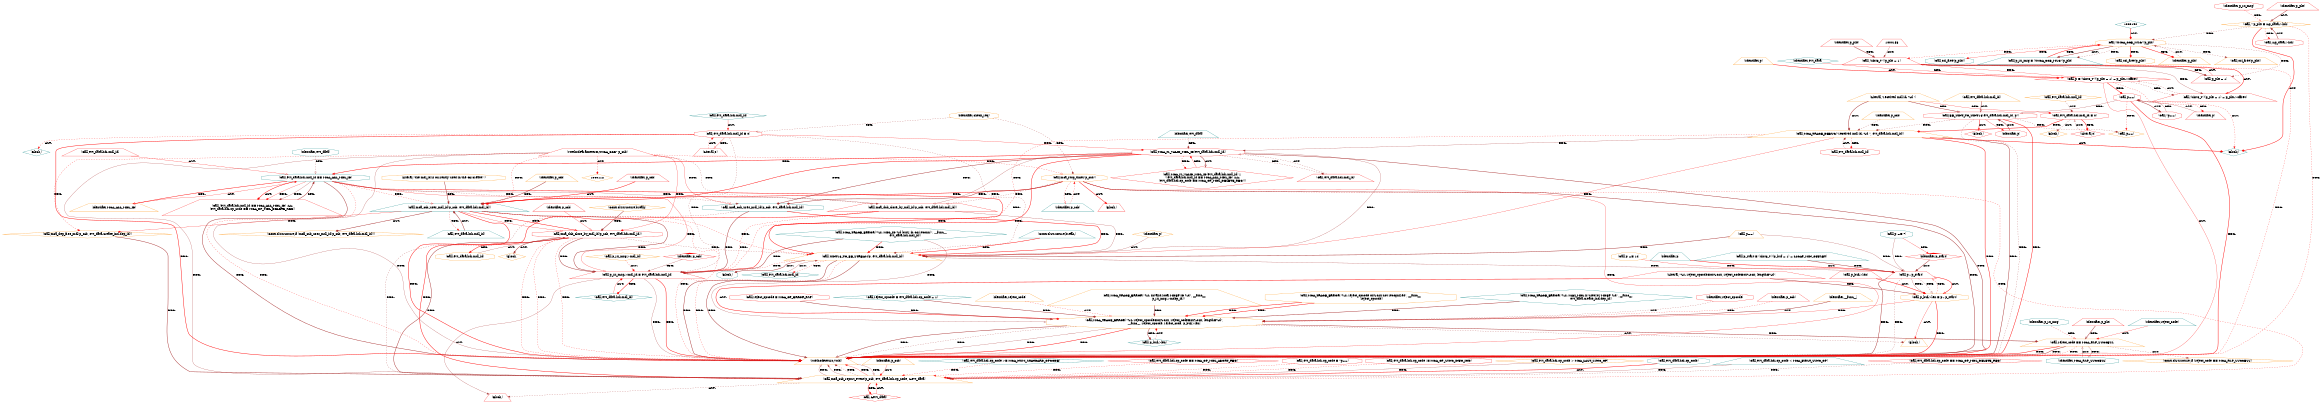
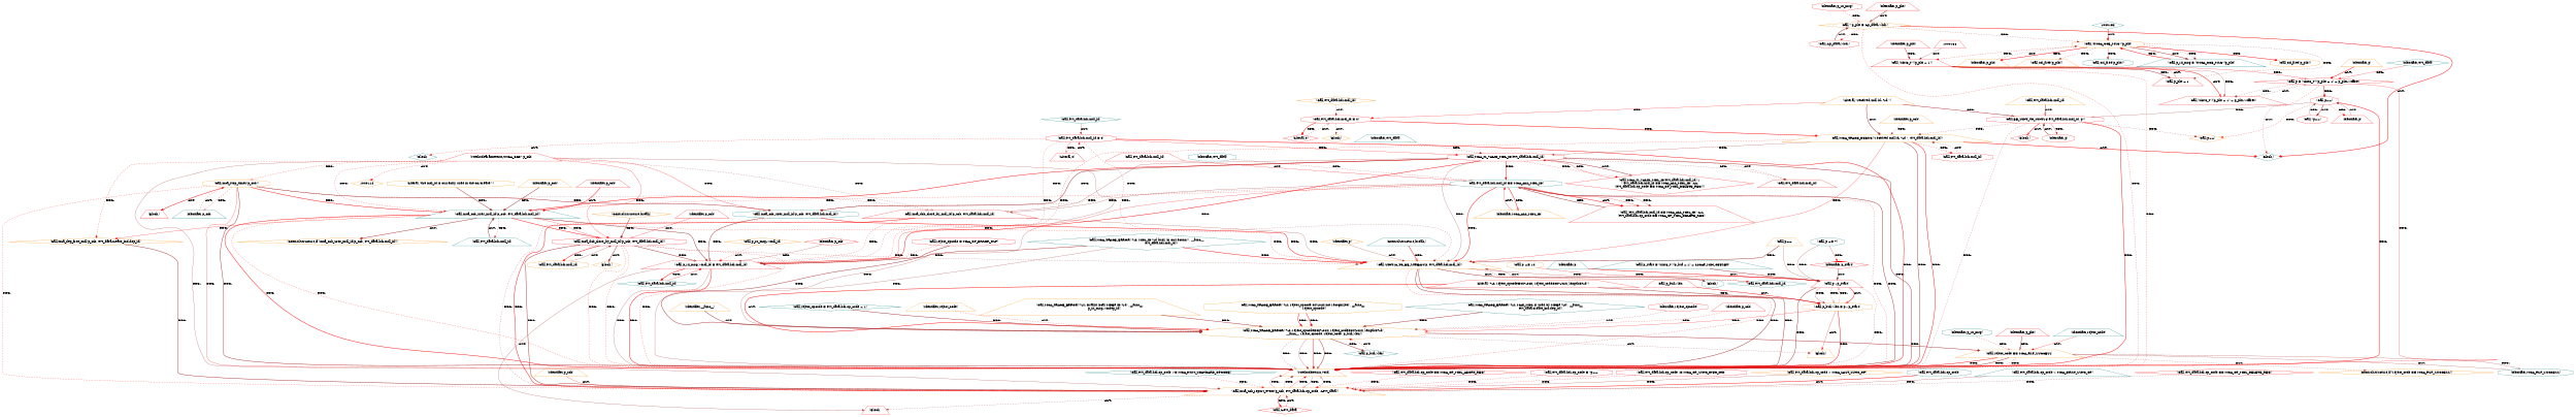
  digraph {
    node [color=red shape=trapezium]
    edge [arrowhead=normal color=red style=bold]
    n1 [label="(Call,mca_dcb_close_by_mdl_id(p_ccb, evt_data.hdr.mdl_id))" shape=octagon]
    n2 [color=darkorange label="(Call,UINT16_TO_BE_STREAM(p, evt_data.hdr.mdl_id))"]
    n3 [label="(Call,p_rx_msg->mdl_id = evt_data.hdr.mdl_id)"]
    n4 [color=darkorange label="(Call,mca_ccb_report_event(p_ccb, evt_data.hdr.op_code, &evt_data))"]
    n5 [color=darkorange label="(MethodReturn,void)"]
    n6 [color=darkorange label="(Call,evt_data.hdr.mdl_id)" shape=octagon]
    n7 [color=darkorange label="(Block,)" shape=diamond]
    n8 [label="(Call,p - p_start)"]
    n9 [color=teal label="(Block,)" shape=octagon]
    n10 [color=teal label="(Call,evt_data.hdr.mdl_id)" shape=diamond]
    n11 [color=teal label="(Call,evt_data.hdr.mdl_id)" shape=diamond]
    n12 [label="(Block,)"]
    n13 [label="(Call,&evt_data)" shape=diamond]
    n14 [color=teal label="(Call,mca_ccb_uses_mdl_id(p_ccb, evt_data.hdr.mdl_id))"]
    n15 [color=darkorange label="(ControlStructure,if (mca_ccb_uses_mdl_id(p_ccb, evt_data.hdr.mdl_id)))" shape=diamond]
    n16 [color=darkorange label="(Call,mca_dep_free_mdl(p_ccb, evt_data.create_ind.dep_id))" shape=diamond]
    n17 [color=teal label="(Call,evt_data.hdr.mdl_id)"]
    n18 [color=darkorange label="(Call,mca_stop_timer(p_ccb))" shape=octagon]
    n19 [color=teal label="(Identifier,p_ccb)"]
    n20 [label="(Block,)"]
    n21 [color=teal label="(Call,mca_ccb_uses_mdl_id(p_ccb, evt_data.hdr.mdl_id))" shape=octagon]
    n22 [label="(Call,mca_dcb_close_by_mdl_id(p_ccb, evt_data.hdr.mdl_id))"]
    n23 [label="(MethodParameterIn,tMCA_CCB* p_ccb)"]
    1000112 [color=darkorange shape=diamond]
    n25 [label="(Call,MCA_IS_VALID_MDL_ID(evt_data.hdr.mdl_id))" shape=octagon]
    n26 [color=teal label="(Call,evt_data.hdr.mdl_id == MCA_ALL_MDL_ID)" shape=octagon]
    n27 [label="(Call,MCA_IS_VALID_MDL_ID(evt_data.hdr.mdl_id) ||\n ((evt_data.hdr.mdl_id == MCA_ALL_MDL_ID) &&\n (evt_data.hdr.op_code == MCA_OP_MDL_DELETE_REQ)))" shape=diamond]
    n28 [label="(Call,evt_data.hdr.mdl_id)"]
    n29 [color=darkorange label="(Identifier,MCA_ALL_MDL_ID)"]
    n30 [label="(Call,(evt_data.hdr.mdl_id == MCA_ALL_MDL_ID) &&\n (evt_data.hdr.op_code == MCA_OP_MDL_DELETE_REQ))"]
    n31 [label="(Call,evt_data.hdr.mdl_id = 0)" shape=octagon]
    n32 [label="(Literal,0)"]
    n33 [color=teal label="(Block,)" shape=diamond]
    n34 [color=darkorange label="(Call,MCA_TRACE_DEBUG(\"received mdl id: %d \", evt_data.hdr.mdl_id))"]
    n35 [label="(Call,evt_data.hdr.mdl_id)" shape=octagon]
    n36 [color=teal label="(Block,)" shape=diamond]
    n37 [label="(Call,BE_UINT_TO_UINT16(evt_data.hdr.mdl_id, p))" shape=octagon]
    n38 [color=darkorange label="(Call,p++)" shape=diamond]
    n39 [label="(Block,)" shape=diamond]
    n40 [label="(Identifier,p)" shape=octagon]
    n41 [label="(Call,p++)" shape=octagon]
    n42 [label="(Identifier,p)"]
    n43 [label="(Call,*p++)" shape=octagon]
    n44 [label="(Call,p = (uint8_t*)(p_pkt + 1) + p_pkt->offset)" shape=diamond]
    n45 [label="(Call,(uint8_t*)(p_pkt + 1) + p_pkt->offset)"]
    n46 [label="(Call,(uint8_t*)(p_pkt + 1))"]
    n47 [label="(Call,p_pkt + 1)"]
    n48 [color=darkorange label="(Call,(tMCA_CCB_MSG*)p_pkt)" shape=octagon]
    n49 [color=teal label="(Call,osi_free(p_pkt))" shape=octagon]
    n50 [color=teal label="(Call,p_rx_msg = (tMCA_CCB_MSG*)p_pkt)"]
    n51 [color=darkorange label="(Call,osi_free(p_pkt))" shape=octagon]
    n52 [color=darkorange label="(Identifier,p_pkt)"]
    n53 [color=darkorange label="(Call,osi_free(p_pkt))"]
    n54 [color=darkorange label="(Call,* p_pkt = &p_data->hdr)" shape=diamond]
    n55 [label="(Call,&p_data->hdr)" shape=octagon]
    n56 [label="(Call,evt_data.hdr.mdl_id = 0)" shape=octagon]
    n57 [label="(Literal,0)" shape=diamond]
    n58 [color=darkorange label="(Block,)" shape=diamond]
    n59 [color=darkorange label="(Call,p_buf->len = p - p_start)" shape=octagon]
    n60 [color=darkorange label="(Call,MCA_TRACE_ERROR(\"%s: reject_opcode=0x%02x, reject_code=0x%02x, length=%d\",\n                      __func__, reject_opcode, reject_code, p_buf->len))" shape=octagon]
    n61 [color=darkorange label="(Block,)"]
    n62 [label="(Identifier,p_start)" shape=diamond]
    n63 [color=darkorange label="(Call,reject_code == MCA_RSP_SUCCESS)"]
    n64 [color=teal label="(Call,p_buf->len)" shape=diamond]
    n65 [color=teal label="(Identifier,MCA_RSP_SUCCESS)" shape=octagon]
    n66 [color=darkorange label="(ControlStructure,if (reject_code == MCA_RSP_SUCCESS))" shape=diamond]
    n67 [color=darkorange label="(Identifier,p_ccb)"]
    n68 [label="(Literal,\"%s: reject_opcode=0x%02x, reject_code=0x%02x, length=%d\")"]
    n69 [label="(Identifier,p_rx_msg)" shape=octagon]
    n70 [color=darkorange label="(Call,p += 14)" shape=octagon]
    n71 [label="(Call,reject_opcode = MCA_OP_ERROR_RSP)" shape=octagon]
    n72 [color=darkorange label="(Identifier,p_ccb)"]
    n73 [color=teal label="(Call,MCA_TRACE_ERROR(\"%s: MDL_ID %d busy, in CL(reconn)\", __func__,\n                              evt_data.hdr.mdl_id))" shape=diamond]
    n74 [label="(Call,evt_data.hdr.mdl_id)"]
    n75 [color=darkorange label="(Literal,\"received mdl id: %d \")"]
    n76 [color=darkorange label="(Identifier,p)"]
    n77 [color=teal label="(Call,reject_opcode = evt_data.hdr.op_code + 1)" shape=diamond]
    n78 [color=darkorange label="(Identifier,reject_code)"]
    n79 [color=darkorange label="(Call,MCA_TRACE_ERROR(\"%s: Invalid local MDEP ID %d\", __func__,\n                              p_rx_msg->mdep_id))"]
    n80 [color=darkorange label="(Call,p++)"]
    n81 [color=darkorange label="(Call,MCA_TRACE_ERROR(\"%s: reject_opcode 0x%02x not recognized\", __func__,\n                        reject_opcode))" shape=octagon]
    n82 [color=darkorange label="(Call,p_rx_msg->mdl_id)" shape=diamond]
    n83 [label="(Identifier,p_pkt)"]
    n84 [color=teal label="(Call,MCA_TRACE_ERROR(\"%s: MAX_MDL is used by MDEP %d\", __func__,\n                                evt_data.create_ind.dep_id))" shape=diamond]
    n85 [color=teal label="(Identifier,p)"]
    n86 [color=teal label="(Call,p += 7)" shape=octagon]
    n87 [label="(Identifier,reject_opcode)" shape=octagon]
    n88 [color=darkorange label="(ControlStructure,break;)" shape=diamond]
    n89 [label="(Identifier,p_ccb)"]
    n90 [color=teal label="(Call,evt_data.hdr.op_code >= MCA_NUM_STANDARD_OPCODE)" shape=diamond]
    n91 [label="(Identifier,p_ccb)"]
    n92 [color=teal label="(Identifier,p_rx_msg)" shape=octagon]
    n93 [color=darkorange label="(Literal,\"the mdl_id is currently used in the CL(create)\")" shape=octagon]
    n94 [color=darkorange label="(Identifier,p)" shape=diamond]
    n95 [label="(Call,evt_data.hdr.op_code == MCA_OP_MDL_ABORT_REQ)" shape=diamond]
    n96 [label="(Call,p_buf->len)"]
    n97 [color=teal label="(Identifier,evt_data)" shape=octagon]
    n98 [color=darkorange label="(Identifier,p_ccb)"]
    n99 [label="(Call,evt_data.hdr.op_code = *p++)" shape=octagon]
    n100 [label="(Call,evt_data.hdr.op_code != MCA_OP_SYNC_INFO_IND)" shape=octagon]
    n101 [label="(Identifier,p_pkt)"]
    n102 [label="(Identifier,p_ccb)" shape=diamond]
    n103 [color=teal label="(Call,p_start = (uint8_t*)(p_buf + 1) + L2CAP_MIN_OFFSET)"]
    n104 [color=darkorange label="(Call,evt_data.hdr.op_code > MCA_LAST_SYNC_OP)" shape=diamond]
    n105 [color=teal label="(Identifier,evt_data)" shape=diamond]
    n106 [color=teal label="(Call,evt_data.hdr.op_code)" shape=octagon]
    n107 [color=darkorange label="(Call,evt_data.hdr.mdl_id)"]
    n108 [color=teal label="(Call,evt_data.hdr.mdl_id)" shape=diamond]
    n109 [color=teal label="(Call,evt_data.hdr.op_code < MCA_FIRST_SYNC_OP)"]
    n110 [label="(Identifier,p_ccb)"]
    n111 [label="(Identifier,p_pkt)"]
    n112 [color=darkorange label="(Identifier,__func__)"]
    n113 [color=darkorange label="(Call,evt_data.hdr.mdl_id)" shape=diamond]
    n114 [label="(Call,evt_data.hdr.op_code == MCA_OP_MDL_DELETE_REQ)" shape=diamond]
    n115 [color=teal label="(Identifier,reject_code)"]
-   n116 [color=darkorange label="(Identifier,check_req)" shape=octagon]
    n117 [color=teal label="(Identifier,evt_data)"]
    n118 [color=teal label="(ControlStructure,break;)"]
    1000158
    1000152 [color=teal shape=diamond]
    n1 -> n2 [arrowhead=diamond color=brown label="DDG: " style=dashed]
    n1 -> n3 [arrowhead=onormal color=brown label="DDG: "]
    n1 -> n4 [color=brown label="DDG: "]
    n1 -> n5 [label="DDG: " style=dashed]
    n1 -> n5 [label="DDG: " style=dashed]
    n1 -> n5 [label="DDG: " style=dashed]
    n1 -> n6 [label="CFG: "]
    n1 -> n7 [color=brown label="AST: "]
-   n2 -> n3 [arrowhead=onormal label="DDG: " style=dashed]
+   n71 -> n3 [arrowhead=onormal label="DDG: " style=dashed]
    n2 -> n5 [arrowhead=diamond color=brown label="DDG: "]
    n2 -> n5 [arrowhead=diamond label="DDG: " style=dashed]
    n2 -> n5 [color=brown label="DDG: "]
    n2 -> n8 [color=brown label="DDG: " style=solid]
    n2 -> n9 [arrowhead=diamond color=brown label="AST: "]
    n2 -> n10 [label="CFG: " style=dashed]
    n3 -> n5 [label="DDG: "]
    n3 -> n5 [color=brown label="DDG: " style=solid]
    n3 -> n11 [arrowhead=diamond label="CFG: "]
    n3 -> n12 [color=brown label="AST: " style=solid]
    n4 -> n5 [arrowhead=onormal color=brown label="DDG: " style=solid]
    n4 -> n5 [color=brown label="DDG: " style=solid]
    n4 -> n5 [arrowhead=diamond color=brown label="DDG: " style=dashed]
    n4 -> n5 [label="DDG: " style=solid]
    n4 -> n12 [color=brown label="AST: " style=dashed]
    n4 -> n13 [label="CFG: "]
    n5 -> n4 [arrowhead=onormal color=brown label="CFG: " style=solid]
    n6 -> n1 [color=brown label="AST: " style=solid]
    n8 -> n5 [arrowhead=onormal color=brown label="DDG: "]
    n8 -> n5 [arrowhead=onormal color=brown label="DDG: " style=dashed]
    n8 -> n59 [arrowhead=onormal label="AST: "]
    n8 -> n59 [color=brown label="DDG: " style=solid]
    n8 -> n59 [arrowhead=onormal color=brown label="DDG: " style=dashed]
    n10 -> n2 [color=brown label="AST: " style=solid]
    n11 -> n3 [arrowhead=diamond label="AST: " style=solid]
    n13 -> n4 [label="AST: " style=solid]
    n14 -> n1 [arrowhead=onormal label="DDG: "]
    n14 -> n1 [arrowhead=onormal label="DDG: " style=solid]
    n14 -> n2 [label="DDG: " style=dashed]
    n14 -> n3 [color=brown label="DDG: "]
    n14 -> n5 [arrowhead=diamond label="DDG: "]
    n14 -> n5 [label="DDG: " style=dashed]
    n14 -> n15 [arrowhead=diamond color=brown label="AST: "]
    n14 -> n16 [arrowhead=diamond label="DDG: " style=solid]
    n14 -> n17 [label="CFG: " style=dashed]
    n16 -> n4 [arrowhead=diamond color=brown label="DDG: "]
    n17 -> n14 [arrowhead=diamond color=brown label="AST: "]
    n18 -> n4 [label="DDG: " style=dashed]
    n18 -> n5 [arrowhead=diamond label="DDG: " style=solid]
    n18 -> n5 [arrowhead=diamond color=brown label="DDG: "]
    n18 -> n14 [arrowhead=onormal label="DDG: "]
    n18 -> n19 [arrowhead=onormal label="CFG: " style=dashed]
    n18 -> n20 [label="AST: "]
    n18 -> n21 [arrowhead=diamond color=brown label="DDG: "]
    n18 -> n22 [arrowhead=onormal color=brown label="DDG: " style=dashed]
    n19 -> n18 [label="AST: " style=dashed]
    n21 -> n2 [label="DDG: "]
    n21 -> n3 [arrowhead=onormal color=brown label="DDG: "]
    n21 -> n4 [color=brown label="DDG: " style=dashed]
    n22 -> n2 [arrowhead=diamond color=brown label="DDG: " style=solid]
    n22 -> n3 [arrowhead=onormal label="DDG: " style=dashed]
    n22 -> n4 [arrowhead=onormal label="DDG: "]
    n23 -> n1 [arrowhead=diamond label="DDG: " style=solid]
    n23 -> n4 [arrowhead=diamond color=brown label="DDG: " style=solid]
    n23 -> n5 [arrowhead=onormal color=brown label="DDG: " style=solid]
    n23 -> n14 [label="DDG: " style=dashed]
    n23 -> n16 [arrowhead=diamond label="DDG: " style=dashed]
    n23 -> n18 [arrowhead=onormal label="DDG: " style=dashed]
    n23 -> n21 [arrowhead=onormal label="DDG: " style=solid]
    n23 -> n22 [arrowhead=onormal color=brown label="DDG: " style=dashed]
    n23 -> 1000112 [arrowhead=diamond label="AST: " style=dashed]
    n25 -> n2 [arrowhead=diamond color=brown label="DDG: " style=solid]
    n25 -> n3 [arrowhead=onormal label="DDG: "]
    n25 -> n5 [arrowhead=diamond color=brown label="DDG: "]
    n25 -> n14 [label="DDG: "]
    n25 -> n21 [arrowhead=diamond color=brown label="DDG: "]
    n25 -> n22 [arrowhead=onormal color=brown label="DDG: " style=solid]
    n25 -> n26 [label="DDG: "]
    n25 -> n27 [arrowhead=onormal color=brown label="AST: "]
    n25 -> n27 [arrowhead=diamond label="DDG: " style=dashed]
    n25 -> n28 [arrowhead=diamond color=brown label="CFG: " style=dashed]
    n26 -> n2 [label="DDG: "]
    n26 -> n3 [arrowhead=onormal label="DDG: " style=solid]
    n26 -> n5 [arrowhead=diamond label="DDG: " style=dashed]
    n26 -> n5 [arrowhead=onormal color=brown label="DDG: "]
    n26 -> n14 [arrowhead=onormal label="DDG: " style=dashed]
    n26 -> n21 [color=brown label="DDG: " style=dashed]
    n26 -> n22 [color=brown label="DDG: " style=solid]
    n26 -> n29 [arrowhead=onormal label="CFG: "]
    n26 -> n30 [arrowhead=diamond label="AST: "]
    n26 -> n30 [arrowhead=diamond label="DDG: " style=solid]
    n26 -> n30 [arrowhead=diamond color=brown label="DDG: " style=solid]
    n27 -> n25 [arrowhead=diamond label="CFG: " style=solid]
    n28 -> n25 [arrowhead=onormal color=brown label="AST: " style=dashed]
    n29 -> n26 [arrowhead=diamond label="AST: " style=solid]
    n30 -> n26 [color=brown label="CFG: "]
    n31 -> n2 [arrowhead=diamond color=brown label="DDG: " style=dashed]
    n31 -> n3 [arrowhead=diamond color=brown label="DDG: " style=dashed]
    n31 -> n5 [arrowhead=diamond label="DDG: "]
    n31 -> n25 [arrowhead=diamond label="DDG: " style=solid]
    n31 -> n32 [arrowhead=onormal label="CFG: " style=solid]
    n31 -> n33 [label="AST: " style=dashed]
    n32 -> n31 [label="AST: " style=dashed]
    n34 -> n2 [arrowhead=diamond label="DDG: " style=solid]
    n34 -> n3 [arrowhead=onormal label="DDG: " style=dashed]
    n34 -> n5 [color=brown label="DDG: "]
    n34 -> n5 [label="DDG: "]
    n34 -> n25 [color=brown label="DDG: " style=solid]
    n34 -> n35 [arrowhead=diamond label="CFG: " style=dashed]
    n34 -> n36 [arrowhead=diamond label="AST: "]
    n35 -> n34 [arrowhead=diamond color=brown label="AST: " style=dashed]
    n37 -> n5 [color=brown label="DDG: " style=dashed]
    n37 -> n5 [label="DDG: "]
    n37 -> n34 [arrowhead=diamond color=brown label="DDG: " style=dashed]
    n37 -> n38 [arrowhead=diamond color=brown label="DDG: " style=dashed]
    n37 -> n39 [arrowhead=onormal label="AST: "]
    n37 -> n40 [label="CFG: " style=solid]
    n40 -> n37 [color=brown label="AST: "]
    n41 -> n5 [arrowhead=diamond label="DDG: "]
    n41 -> n37 [arrowhead=onormal color=brown label="DDG: " style=solid]
    n41 -> n38 [label="DDG: " style=dashed]
    n41 -> n42 [arrowhead=diamond label="CFG: " style=dashed]
    n41 -> n43 [color=brown label="AST: "]
    n42 -> n41 [arrowhead=diamond color=brown label="AST: " style=solid]
    n43 -> n41 [color=brown label="CFG: " style=solid]
-   n44 -> n5 [arrowhead=onormal label="AST: " style=solid]
+   n44 -> n5 [arrowhead=onormal label="DDG: " style=solid]
    n44 -> n36 [label="AST: " style=dashed]
    n44 -> n41 [arrowhead=diamond label="DDG: "]
    n44 -> n45 [arrowhead=diamond color=brown label="CFG: " style=dashed]
    n45 -> n44 [arrowhead=onormal color=brown label="AST: " style=dashed]
    n46 -> n5 [arrowhead=diamond label="DDG: " style=dashed]
    n46 -> n44 [arrowhead=onormal label="DDG: " style=solid]
    n46 -> n45 [arrowhead=onormal label="AST: "]
    n46 -> n45 [color=brown label="DDG: " style=solid]
    n46 -> n47 [arrowhead=diamond color=brown label="CFG: "]
    n47 -> n46 [arrowhead=onormal label="AST: " style=solid]
    n48 -> n46 [label="DDG: " style=dashed]
    n48 -> n47 [color=brown label="DDG: " style=dashed]
    n48 -> n49 [arrowhead=diamond label="DDG: " style=solid]
    n48 -> n50 [color=brown label="AST: "]
    n48 -> n50 [arrowhead=diamond color=brown label="DDG: " style=dashed]
    n48 -> n51 [arrowhead=diamond label="DDG: "]
    n48 -> n52 [arrowhead=diamond label="CFG: "]
    n48 -> n53 [color=brown label="DDG: " style=dashed]
    n50 -> n48 [label="CFG: "]
    n52 -> n48 [color=brown label="AST: " style=dashed]
    n54 -> n5 [arrowhead=diamond label="DDG: " style=dashed]
    n54 -> n36 [arrowhead=diamond label="AST: "]
    n54 -> n48 [color=brown label="DDG: " style=dashed]
    n54 -> n55 [label="CFG: " style=dashed]
    n55 -> n54 [color=brown label="AST: "]
    n56 -> n34 [arrowhead=diamond label="DDG: "]
    n56 -> n57 [arrowhead=diamond label="CFG: "]
    n56 -> n58 [color=brown label="AST: " style=dashed]
    n57 -> n56 [arrowhead=onormal color=brown label="AST: " style=dashed]
    n59 -> n5 [label="DDG: "]
    n59 -> n8 [arrowhead=onormal label="CFG: " style=dashed]
    n59 -> n60 [label="DDG: " style=solid]
    n59 -> n61 [label="AST: " style=solid]
    n60 -> n5 [arrowhead=onormal color=brown label="DDG: " style=dashed]
    n60 -> n5 [arrowhead=diamond color=brown label="DDG: " style=solid]
    n60 -> n5 [arrowhead=diamond label="DDG: "]
    n60 -> n5 [arrowhead=onormal color=brown label="DDG: "]
    n60 -> n61 [arrowhead=diamond color=brown label="AST: " style=dashed]
    n60 -> n63 [arrowhead=diamond color=brown label="DDG: "]
    n60 -> n64 [arrowhead=diamond color=brown label="CFG: "]
    n62 -> n8 [color=brown label="AST: "]
    n63 -> n5 [label="DDG: "]
    n63 -> n5 [color=brown label="DDG: "]
    n63 -> n5 [label="DDG: " style=dashed]
    n63 -> n65 [arrowhead=onormal color=brown label="DDG: " style=solid]
    n63 -> n66 [color=brown label="AST: " style=dashed]
    n64 -> n60 [arrowhead=diamond label="AST: " style=dashed]
    n65 -> n63 [arrowhead=onormal color=brown label="AST: " style=solid]
    n67 -> n34 [color=brown label="CFG: " style=dashed]
    n68 -> n59 [arrowhead=diamond color=brown label="CFG: "]
    n68 -> n60 [arrowhead=diamond label="AST: "]
    n69 -> n54 [arrowhead=onormal label="CFG: " style=dashed]
    n70 -> n8 [arrowhead=onormal label="DDG: " style=solid]
    n71 -> n60 [color=brown label="DDG: "]
    n72 -> n4 [arrowhead=diamond label="AST: " style=solid]
    n73 -> n2 [label="DDG: "]
    n73 -> n3 [color=brown label="DDG: "]
    n73 -> n60 [arrowhead=onormal color=brown label="DDG: " style=solid]
    n74 -> n26 [arrowhead=onormal label="AST: " style=solid]
    n75 -> n34 [arrowhead=diamond color=brown label="AST: "]
    n75 -> n37 [arrowhead=onormal color=brown label="CFG: "]
    n75 -> n56 [arrowhead=diamond label="CFG: " style=solid]
    n76 -> n44 [arrowhead=diamond label="AST: "]
    n77 -> n60 [arrowhead=diamond color=brown label="DDG: "]
    n78 -> n60 [arrowhead=onormal label="AST: " style=dashed]
    n79 -> n60 [color=brown label="DDG: "]
    n80 -> n2 [arrowhead=diamond color=brown label="DDG: "]
    n80 -> n8 [color=brown label="DDG: " style=solid]
    n81 -> n60 [arrowhead=diamond label="DDG: "]
    n81 -> n60 [label="DDG: "]
    n82 -> n3 [arrowhead=diamond label="AST: " style=dashed]
    n83 -> n54 [arrowhead=onormal color=brown label="AST: "]
    n84 -> n60 [color=brown label="DDG: "]
    n85 -> n8 [arrowhead=onormal label="AST: "]
    n86 -> n8 [arrowhead=onormal color=brown label="DDG: " style=solid]
    n86 -> n62 [label="CFG: " style=solid]
    n87 -> n60 [color=brown label="AST: " style=dashed]
    n88 -> n1 [arrowhead=diamond color=brown label="CFG: "]
    n89 -> n1 [arrowhead=onormal label="AST: " style=solid]
    n90 -> n4 [label="DDG: " style=dashed]
    n91 -> n60 [arrowhead=onormal label="CFG: " style=dashed]
    n92 -> n63 [arrowhead=onormal label="CFG: " style=dashed]
    n93 -> n14 [color=brown label="CFG: "]
    n94 -> n2 [color=brown label="AST: " style=solid]
    n95 -> n4 [label="DDG: " style=dashed]
    n96 -> n59 [arrowhead=diamond label="AST: "]
    n97 -> n26 [arrowhead=onormal color=brown label="CFG: " style=dashed]
    n98 -> n14 [arrowhead=diamond color=brown label="CFG: "]
    n99 -> n4 [arrowhead=diamond label="DDG: " style=dashed]
    n100 -> n4 [label="DDG: " style=dashed]
    n101 -> n63 [arrowhead=onormal color=brown label="CFG: "]
    n102 -> n3 [color=brown label="CFG: " style=solid]
    n103 -> n8 [color=brown label="DDG: "]
    n104 -> n4 [arrowhead=diamond color=brown label="DDG: " style=solid]
    n105 -> n44 [label="CFG: " style=solid]
    n106 -> n4 [label="AST: "]
    n107 -> n37 [arrowhead=onormal color=brown label="AST: "]
    n108 -> n31 [label="AST: " style=solid]
    n109 -> n4 [arrowhead=diamond color=brown label="DDG: " style=solid]
    n110 -> n14 [arrowhead=diamond label="AST: "]
    n111 -> n46 [color=brown label="CFG: "]
    n112 -> n60 [color=brown label="AST: "]
    n113 -> n56 [arrowhead=diamond color=brown label="AST: " style=dashed]
    n114 -> n4 [arrowhead=onormal color=brown label="DDG: " style=dashed]
    n115 -> n63 [label="AST: " style=solid]
-   n116 -> n18 [arrowhead=diamond color=brown label="CFG: " style=dashed]
-   n116 -> n31 [arrowhead=onormal color=brown label="CFG: " style=dashed]
    n117 -> n25 [arrowhead=diamond color=brown label="CFG: " style=dashed]
    n118 -> n2 [arrowhead=onormal label="CFG: "]
    1000158 -> n46 [color=brown label="AST: " style=solid]
    1000152 -> n48 [arrowhead=diamond label="AST: "]
  }
